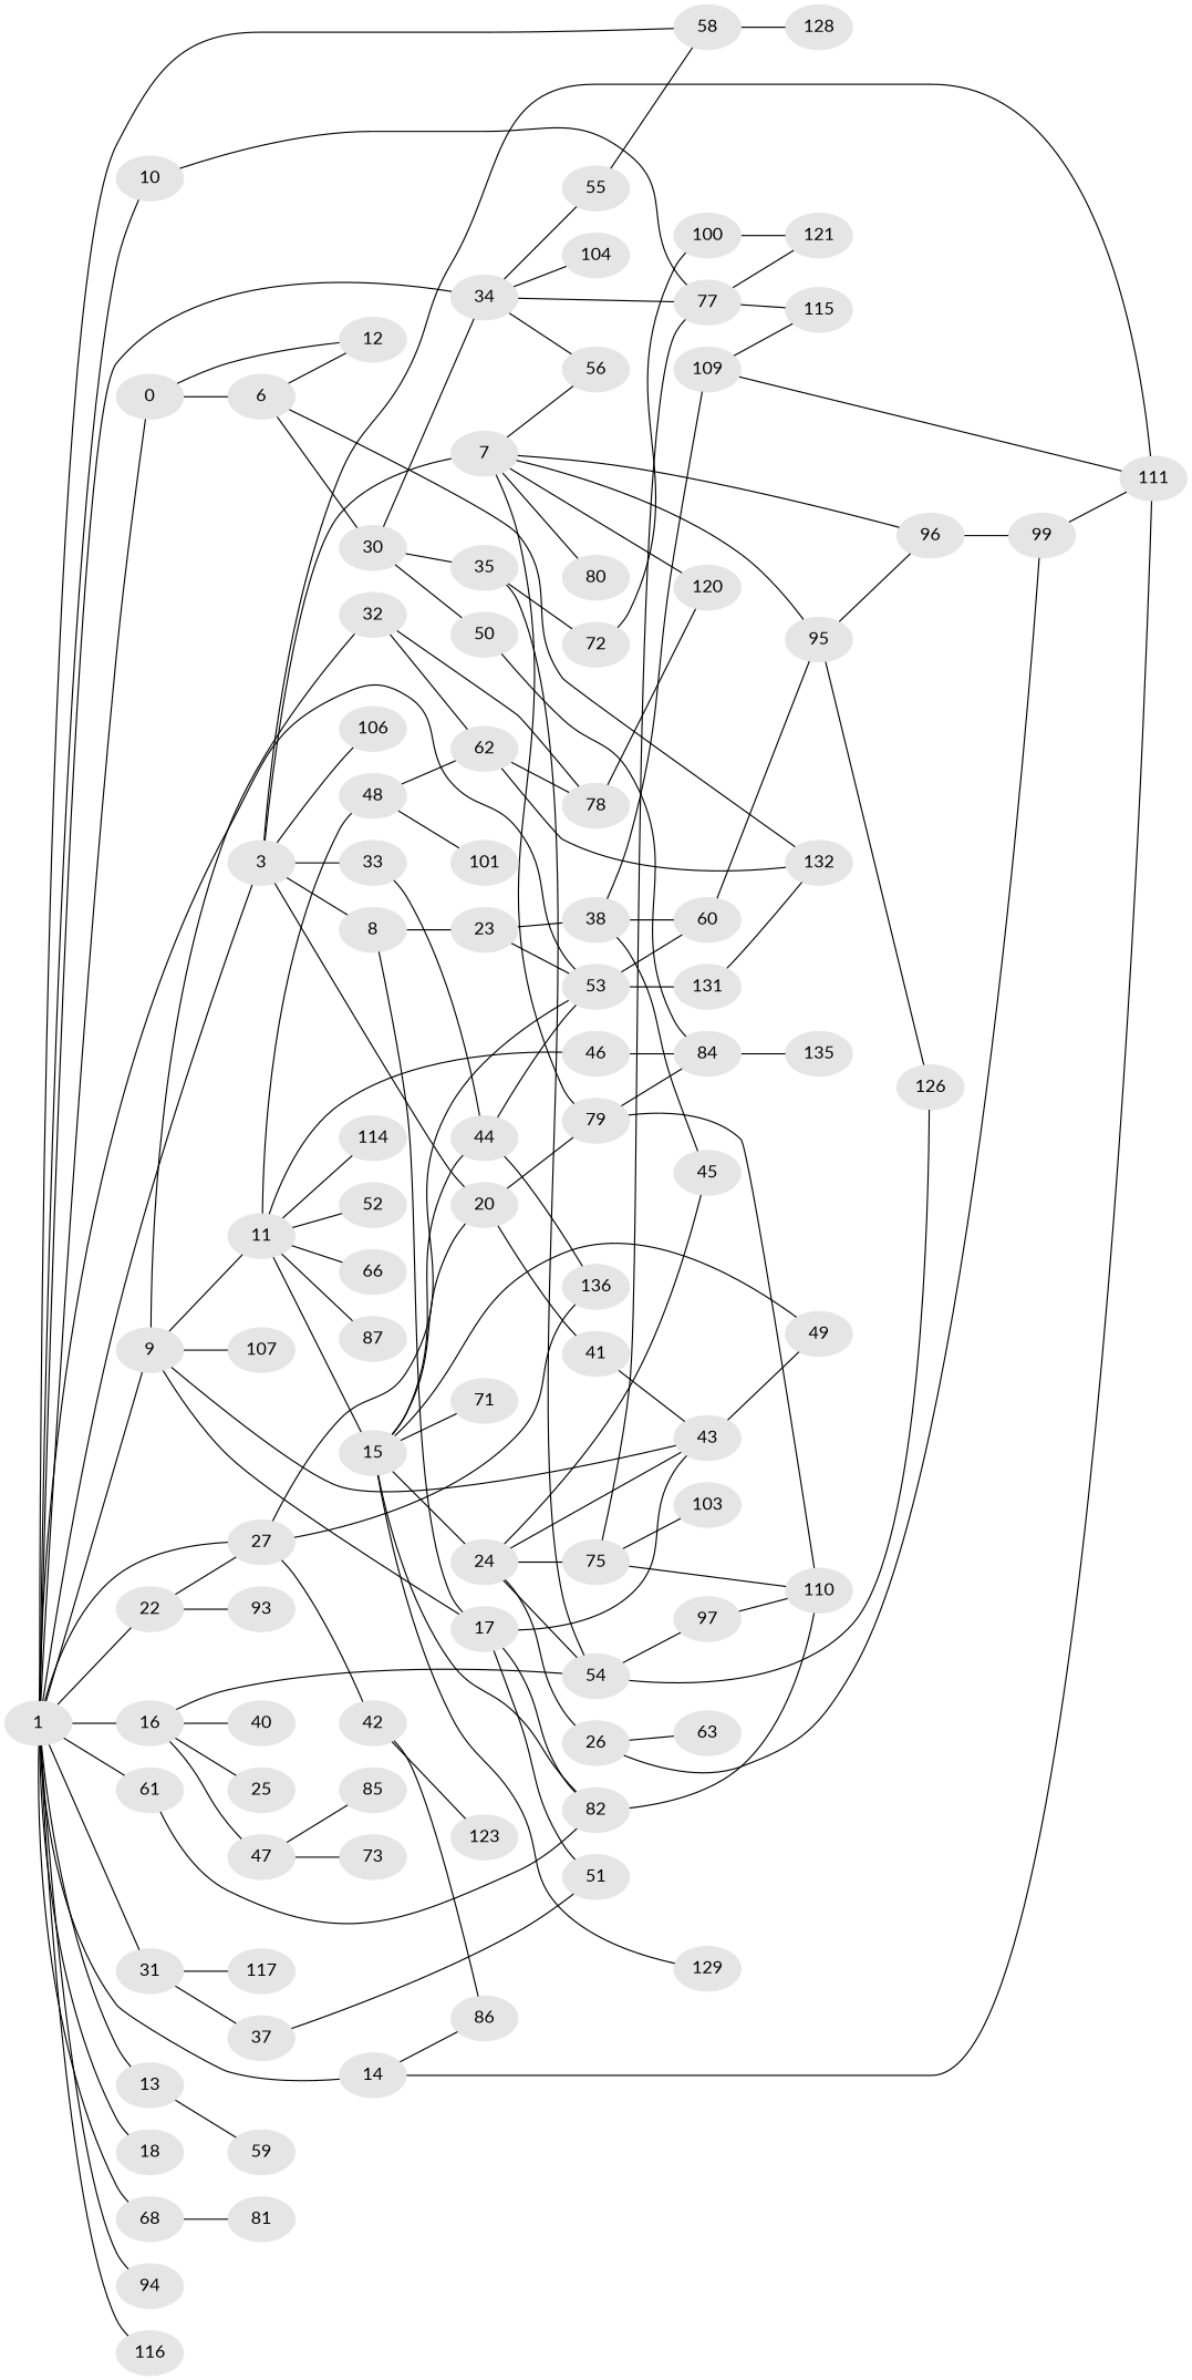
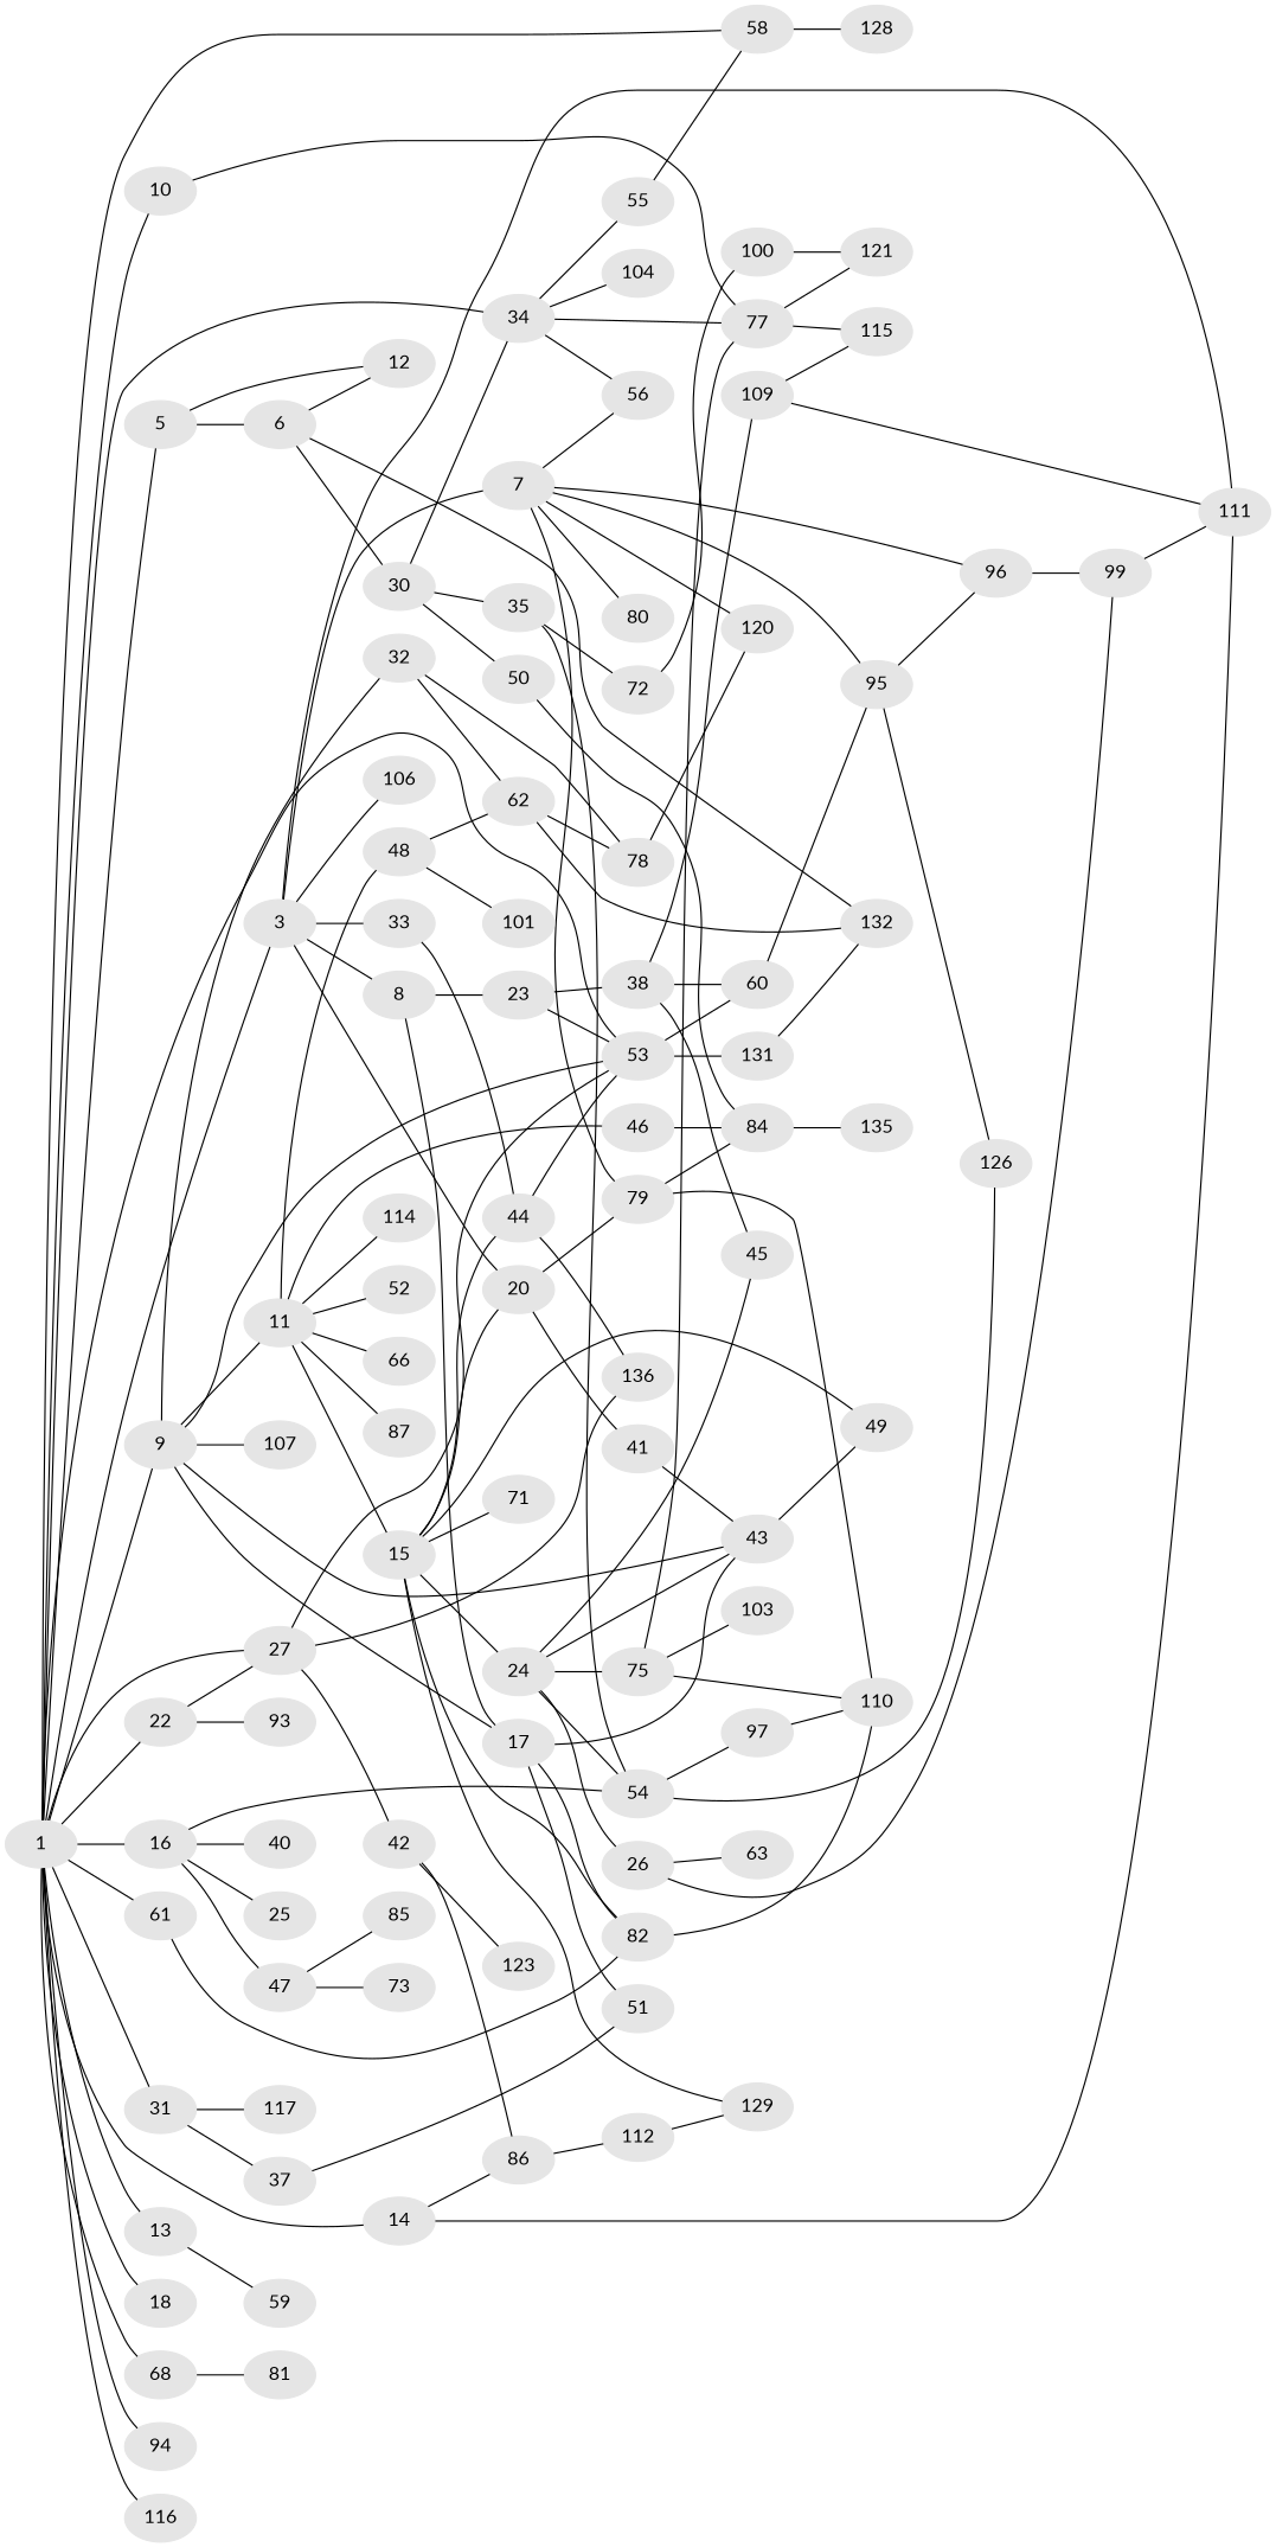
  graph {
    fontname=Lato
    rankdir=LR
    node [color=gray90 fontname=Lato style=filled]
    edge [fontname=Lato]
    1 [super="+2"]
    3 [super="+4"]
-   5 [super="+138" label=0]
+   5 [super="+138"]
    9 [super="+19"]
    10
    13
    14
    16 [super="+21"]
    18 [super="+88"]
    22
    27 [super="+91"]
    31
    34 [super="+102"]
    53 [super="+90"]
    58
    61 [super="+137"]
    68
    94
    116
    7 [super="+29"]
    8
    20 [super="+67"]
    33
    106
    111 [super="+133"]
    6 [super="+119"]
    12
    17 [super="+74"]
    11 [super="+28"]
    32 [super="+64"]
    43 [super="+83"]
    107
    77 [super="+98"]
    59
    86
    25
    40
    47 [super="+69"]
    54 [super="+76"]
    93
    42 [super="+57"]
    136
    37
    117 [super="+139"]
    56
    55
    104
    60 [super="+105"]
    131
    128
    82
    81
    79
    80
    95
    96
    120
    23 [super="+130"]
    41
    44 [super="+65"]
    30 [super="+39"]
    132
    35
    50
    84 [super="+118"]
    110 [super="+134"]
    126
    99 [super="+122"]
    51
    38
    15 [super="+92"]
    46 [super="+89"]
    48
    52
    66
    87
    114
    62 [super="+124"]
    78
    49 [super="+108"]
    115
    121
    24 [super="+36"]
    71
    129
    101
+   112
    26 [super="+70"]
    45 [super="+125"]
    75
    73
    85
    97
    109 [super="+113"]
    63
    103
    123
    72
    100 [super="+127"]
    135
    1 -- 3
    1 -- 5
    1 -- 9
    1 -- 10
    1 -- 13
    1 -- 14
    1 -- 16
    1 -- 18
    1 -- 22
    1 -- 27
    1 -- 31
    1 -- 34
    1 -- 53
    1 -- 58
    1 -- 61 [weight=2]
    1 -- 68
    1 -- 94
    1 -- 116
    3 -- 7
    3 -- 8
    3 -- 20
    3 -- 33
    3 -- 106
    3 -- 111
    5 -- 6
    5 -- 12
+   9 -- 53
    9 -- 17
    9 -- 11
    9 -- 32
    9 -- 43
    9 -- 107
    10 -- 77
    13 -- 59
    14 -- 111
    14 -- 86
    16 -- 25
    16 -- 40
    16 -- 47
    16 -- 54
    22 -- 27
    22 -- 93
    27 -- 53
    27 -- 42
    27 -- 136
    31 -- 37
    31 -- 117
    34 -- 77
    34 -- 56
    34 -- 55
    34 -- 104
    53 -- 60
    53 -- 131
    58 -- 128
    61 -- 82
    68 -- 81
    7 -- 56
    7 -- 79
    7 -- 80 [weight=2]
    7 -- 95
    7 -- 96
    7 -- 120
    8 -- 17
    8 -- 23
    20 -- 79
    20 -- 41
    33 -- 44
    6 -- 12
    6 -- 30
    6 -- 132
    17 -- 43
    17 -- 82
    17 -- 51
    11 -- 15
    11 -- 46
    11 -- 48
    11 -- 52
    11 -- 66
    11 -- 87
    11 -- 114
    32 -- 62
    32 -- 78
    43 -- 49
    77 -- 115
    77 -- 121
+   86 -- 112
    47 -- 73
    47 -- 85
    54 -- 126
    54 -- 97
    42 -- 86
    42 -- 123
    37 -- 51
    55 -- 58
    60 -- 95
    131 -- 132
    82 -- 110
    79 -- 84
    79 -- 110
    95 -- 96
    95 -- 126
    96 -- 99
    23 -- 53
    23 -- 38
    41 -- 43
    44 -- 53
    44 -- 136
    30 -- 34
    30 -- 35
    30 -- 50
    35 -- 54
    35 -- 72
    50 -- 84
    84 -- 135
    99 -- 111
    38 -- 60
    38 -- 45
    38 -- 109
    15 -- 20
    15 -- 82
    15 -- 44
    15 -- 49
    15 -- 24
    15 -- 71
    15 -- 129
    46 -- 84 [weight=2]
    48 -- 62
    48 -- 101
    62 -- 132
    62 -- 78 [weight=2]
    78 -- 120
    24 -- 43
    24 -- 54
    24 -- 26
    24 -- 45
    24 -- 75
+   112 -- 129
    26 -- 99
    26 -- 63
    75 -- 77
    75 -- 110
    75 -- 103
    97 -- 110
    109 -- 111
    109 -- 115
    72 -- 100
    100 -- 121
  }
